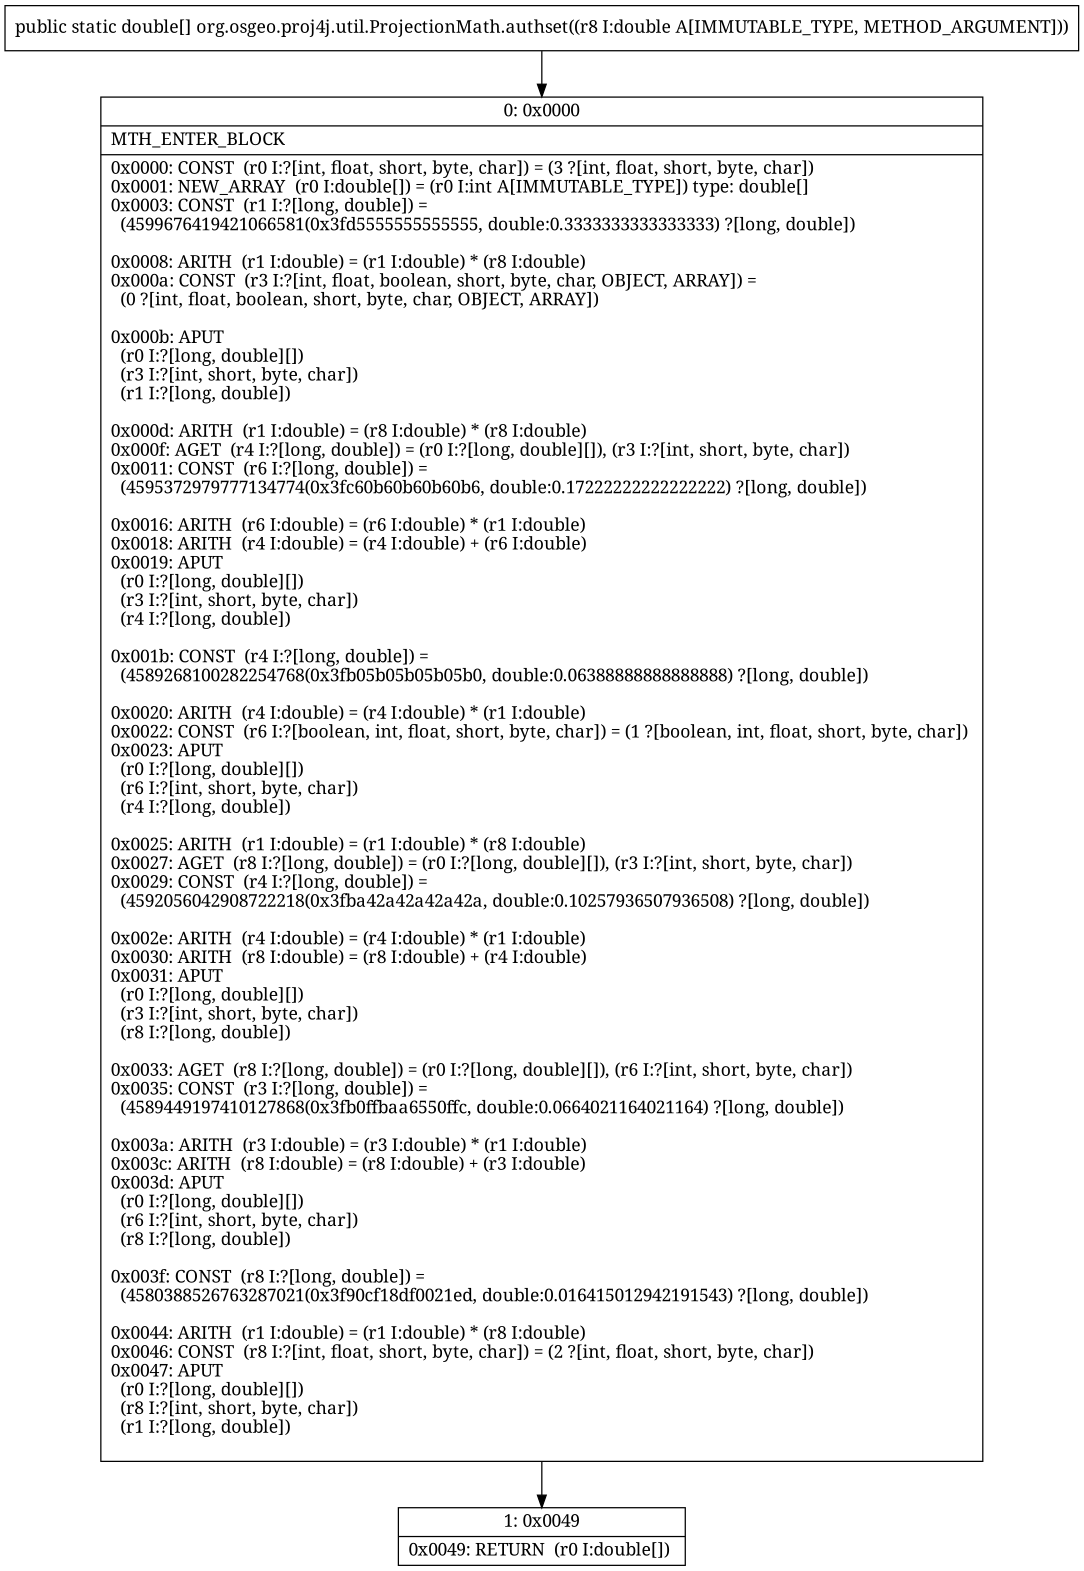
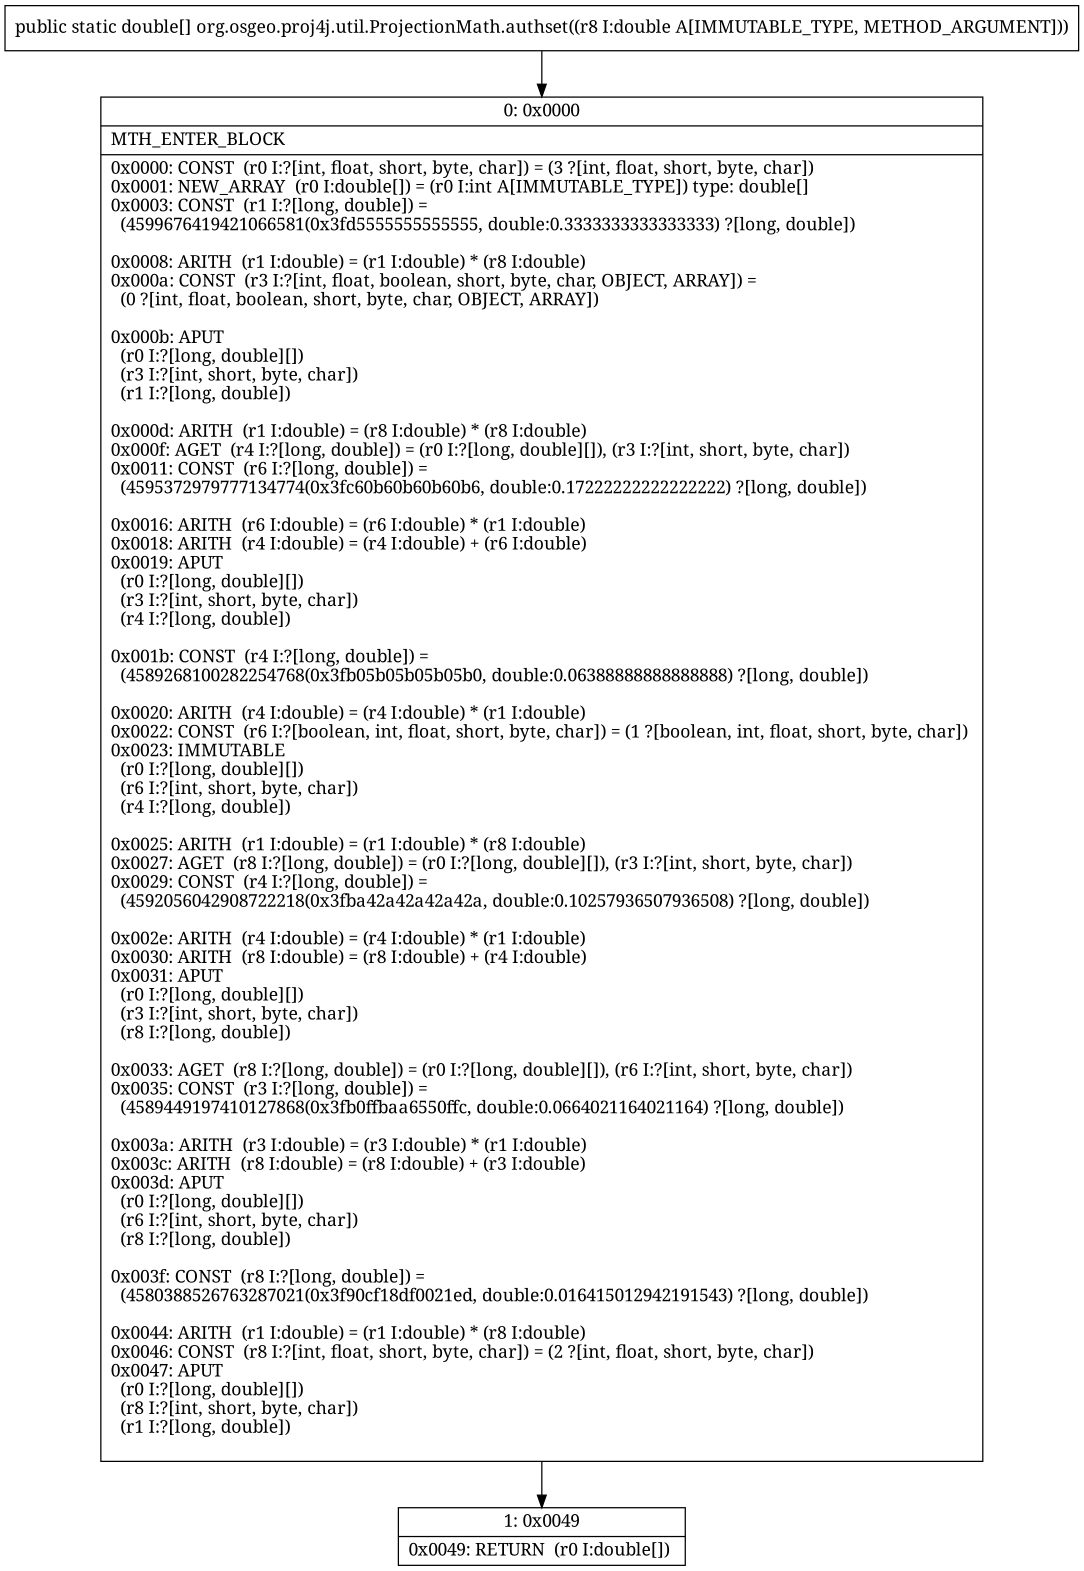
  digraph {
    fontname="Noto Serif"
    node [shape=record fontname="Noto Serif"]
    edge [fontname="Noto Serif"]
-   n1 [label="{0\:\ 0x0000|MTH_ENTER_BLOCK\l|0x0000: CONST  (r0 I:?[int, float, short, byte, char]) = (3 ?[int, float, short, byte, char]) \l0x0001: NEW_ARRAY  (r0 I:double[]) = (r0 I:int A[IMMUTABLE_TYPE]) type: double[] \l0x0003: CONST  (r1 I:?[long, double]) = \l  (4599676419421066581(0x3fd5555555555555, double:0.3333333333333333) ?[long, double])\l \l0x0008: ARITH  (r1 I:double) = (r1 I:double) * (r8 I:double) \l0x000a: CONST  (r3 I:?[int, float, boolean, short, byte, char, OBJECT, ARRAY]) = \l  (0 ?[int, float, boolean, short, byte, char, OBJECT, ARRAY])\l \l0x000b: APUT  \l  (r0 I:?[long, double][])\l  (r3 I:?[int, short, byte, char])\l  (r1 I:?[long, double])\l \l0x000d: ARITH  (r1 I:double) = (r8 I:double) * (r8 I:double) \l0x000f: AGET  (r4 I:?[long, double]) = (r0 I:?[long, double][]), (r3 I:?[int, short, byte, char]) \l0x0011: CONST  (r6 I:?[long, double]) = \l  (4595372979777134774(0x3fc60b60b60b60b6, double:0.17222222222222222) ?[long, double])\l \l0x0016: ARITH  (r6 I:double) = (r6 I:double) * (r1 I:double) \l0x0018: ARITH  (r4 I:double) = (r4 I:double) + (r6 I:double) \l0x0019: APUT  \l  (r0 I:?[long, double][])\l  (r3 I:?[int, short, byte, char])\l  (r4 I:?[long, double])\l \l0x001b: CONST  (r4 I:?[long, double]) = \l  (4589268100282254768(0x3fb05b05b05b05b0, double:0.06388888888888888) ?[long, double])\l \l0x0020: ARITH  (r4 I:double) = (r4 I:double) * (r1 I:double) \l0x0022: CONST  (r6 I:?[boolean, int, float, short, byte, char]) = (1 ?[boolean, int, float, short, byte, char]) \l0x0023: APUT  \l  (r0 I:?[long, double][])\l  (r6 I:?[int, short, byte, char])\l  (r4 I:?[long, double])\l \l0x0025: ARITH  (r1 I:double) = (r1 I:double) * (r8 I:double) \l0x0027: AGET  (r8 I:?[long, double]) = (r0 I:?[long, double][]), (r3 I:?[int, short, byte, char]) \l0x0029: CONST  (r4 I:?[long, double]) = \l  (4592056042908722218(0x3fba42a42a42a42a, double:0.10257936507936508) ?[long, double])\l \l0x002e: ARITH  (r4 I:double) = (r4 I:double) * (r1 I:double) \l0x0030: ARITH  (r8 I:double) = (r8 I:double) + (r4 I:double) \l0x0031: APUT  \l  (r0 I:?[long, double][])\l  (r3 I:?[int, short, byte, char])\l  (r8 I:?[long, double])\l \l0x0033: AGET  (r8 I:?[long, double]) = (r0 I:?[long, double][]), (r6 I:?[int, short, byte, char]) \l0x0035: CONST  (r3 I:?[long, double]) = \l  (4589449197410127868(0x3fb0ffbaa6550ffc, double:0.0664021164021164) ?[long, double])\l \l0x003a: ARITH  (r3 I:double) = (r3 I:double) * (r1 I:double) \l0x003c: ARITH  (r8 I:double) = (r8 I:double) + (r3 I:double) \l0x003d: APUT  \l  (r0 I:?[long, double][])\l  (r6 I:?[int, short, byte, char])\l  (r8 I:?[long, double])\l \l0x003f: CONST  (r8 I:?[long, double]) = \l  (4580388526763287021(0x3f90cf18df0021ed, double:0.016415012942191543) ?[long, double])\l \l0x0044: ARITH  (r1 I:double) = (r1 I:double) * (r8 I:double) \l0x0046: CONST  (r8 I:?[int, float, short, byte, char]) = (2 ?[int, float, short, byte, char]) \l0x0047: APUT  \l  (r0 I:?[long, double][])\l  (r8 I:?[int, short, byte, char])\l  (r1 I:?[long, double])\l \l}"]
+   n1 [label="{0\:\ 0x0000|MTH_ENTER_BLOCK\l|0x0000: CONST  (r0 I:?[int, float, short, byte, char]) = (3 ?[int, float, short, byte, char]) \l0x0001: NEW_ARRAY  (r0 I:double[]) = (r0 I:int A[IMMUTABLE_TYPE]) type: double[] \l0x0003: CONST  (r1 I:?[long, double]) = \l  (4599676419421066581(0x3fd5555555555555, double:0.3333333333333333) ?[long, double])\l \l0x0008: ARITH  (r1 I:double) = (r1 I:double) * (r8 I:double) \l0x000a: CONST  (r3 I:?[int, float, boolean, short, byte, char, OBJECT, ARRAY]) = \l  (0 ?[int, float, boolean, short, byte, char, OBJECT, ARRAY])\l \l0x000b: APUT  \l  (r0 I:?[long, double][])\l  (r3 I:?[int, short, byte, char])\l  (r1 I:?[long, double])\l \l0x000d: ARITH  (r1 I:double) = (r8 I:double) * (r8 I:double) \l0x000f: AGET  (r4 I:?[long, double]) = (r0 I:?[long, double][]), (r3 I:?[int, short, byte, char]) \l0x0011: CONST  (r6 I:?[long, double]) = \l  (4595372979777134774(0x3fc60b60b60b60b6, double:0.17222222222222222) ?[long, double])\l \l0x0016: ARITH  (r6 I:double) = (r6 I:double) * (r1 I:double) \l0x0018: ARITH  (r4 I:double) = (r4 I:double) + (r6 I:double) \l0x0019: APUT  \l  (r0 I:?[long, double][])\l  (r3 I:?[int, short, byte, char])\l  (r4 I:?[long, double])\l \l0x001b: CONST  (r4 I:?[long, double]) = \l  (4589268100282254768(0x3fb05b05b05b05b0, double:0.06388888888888888) ?[long, double])\l \l0x0020: ARITH  (r4 I:double) = (r4 I:double) * (r1 I:double) \l0x0022: CONST  (r6 I:?[boolean, int, float, short, byte, char]) = (1 ?[boolean, int, float, short, byte, char]) \l0x0023: IMMUTABLE  \l  (r0 I:?[long, double][])\l  (r6 I:?[int, short, byte, char])\l  (r4 I:?[long, double])\l \l0x0025: ARITH  (r1 I:double) = (r1 I:double) * (r8 I:double) \l0x0027: AGET  (r8 I:?[long, double]) = (r0 I:?[long, double][]), (r3 I:?[int, short, byte, char]) \l0x0029: CONST  (r4 I:?[long, double]) = \l  (4592056042908722218(0x3fba42a42a42a42a, double:0.10257936507936508) ?[long, double])\l \l0x002e: ARITH  (r4 I:double) = (r4 I:double) * (r1 I:double) \l0x0030: ARITH  (r8 I:double) = (r8 I:double) + (r4 I:double) \l0x0031: APUT  \l  (r0 I:?[long, double][])\l  (r3 I:?[int, short, byte, char])\l  (r8 I:?[long, double])\l \l0x0033: AGET  (r8 I:?[long, double]) = (r0 I:?[long, double][]), (r6 I:?[int, short, byte, char]) \l0x0035: CONST  (r3 I:?[long, double]) = \l  (4589449197410127868(0x3fb0ffbaa6550ffc, double:0.0664021164021164) ?[long, double])\l \l0x003a: ARITH  (r3 I:double) = (r3 I:double) * (r1 I:double) \l0x003c: ARITH  (r8 I:double) = (r8 I:double) + (r3 I:double) \l0x003d: APUT  \l  (r0 I:?[long, double][])\l  (r6 I:?[int, short, byte, char])\l  (r8 I:?[long, double])\l \l0x003f: CONST  (r8 I:?[long, double]) = \l  (4580388526763287021(0x3f90cf18df0021ed, double:0.016415012942191543) ?[long, double])\l \l0x0044: ARITH  (r1 I:double) = (r1 I:double) * (r8 I:double) \l0x0046: CONST  (r8 I:?[int, float, short, byte, char]) = (2 ?[int, float, short, byte, char]) \l0x0047: APUT  \l  (r0 I:?[long, double][])\l  (r8 I:?[int, short, byte, char])\l  (r1 I:?[long, double])\l \l}"]
    n2 [label="{1\:\ 0x0049|0x0049: RETURN  (r0 I:double[]) \l}"]
    n3 [label="{public static double[] org.osgeo.proj4j.util.ProjectionMath.authset((r8 I:double A[IMMUTABLE_TYPE, METHOD_ARGUMENT])) }"]
    n1 -> n2
    n3 -> n1
  }
